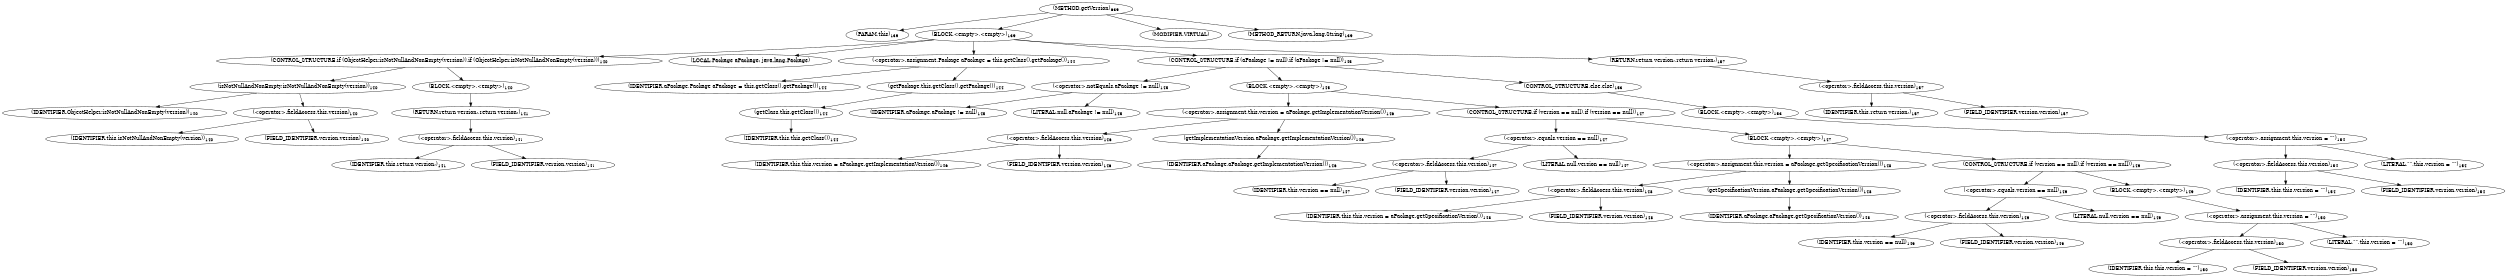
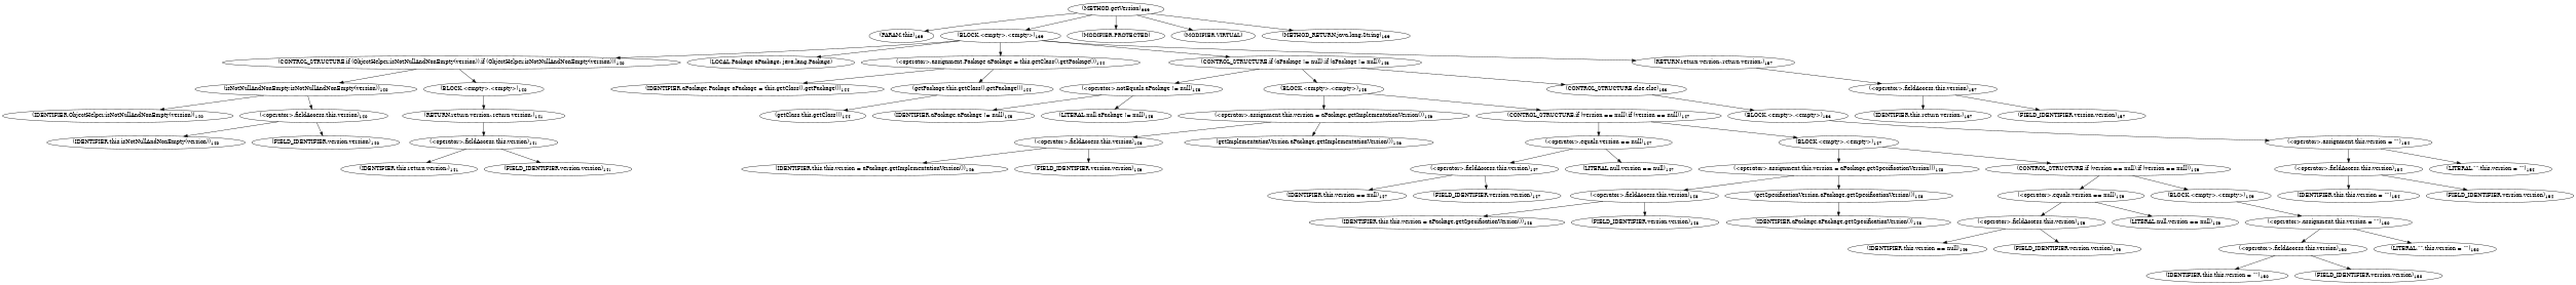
  digraph {
    n1 [label=<(METHOD,getVersion)<SUB>639</SUB>>]
    n2 [label=<(PARAM,this)<SUB>139</SUB>>]
    n3 [label=<(BLOCK,&lt;empty&gt;,&lt;empty&gt;)<SUB>139</SUB>>]
+   n4 [label=<(MODIFIER,PROTECTED)>]
    n5 [label=<(MODIFIER,VIRTUAL)>]
    n6 [label=<(METHOD_RETURN,java.lang.String)<SUB>139</SUB>>]
    n7 [label=<(CONTROL_STRUCTURE,if (ObjectHelper.isNotNullAndNonEmpty(version)),if (ObjectHelper.isNotNullAndNonEmpty(version)))<SUB>140</SUB>>]
    n8 [label=<(LOCAL,Package aPackage: java.lang.Package)>]
    n9 [label=<(&lt;operator&gt;.assignment,Package aPackage = this.getClass().getPackage())<SUB>144</SUB>>]
    n10 [label=<(CONTROL_STRUCTURE,if (aPackage != null),if (aPackage != null))<SUB>145</SUB>>]
    n11 [label=<(RETURN,return version;,return version;)<SUB>157</SUB>>]
    n12 [label=<(isNotNullAndNonEmpty,isNotNullAndNonEmpty(version))<SUB>140</SUB>>]
    n13 [label=<(BLOCK,&lt;empty&gt;,&lt;empty&gt;)<SUB>140</SUB>>]
    n14 [label=<(IDENTIFIER,aPackage,Package aPackage = this.getClass().getPackage())<SUB>144</SUB>>]
    n15 [label=<(getPackage,this.getClass().getPackage())<SUB>144</SUB>>]
    n16 [label=<(&lt;operator&gt;.notEquals,aPackage != null)<SUB>145</SUB>>]
    n17 [label=<(BLOCK,&lt;empty&gt;,&lt;empty&gt;)<SUB>145</SUB>>]
    n18 [label=<(CONTROL_STRUCTURE,else,else)<SUB>153</SUB>>]
    n19 [label=<(&lt;operator&gt;.fieldAccess,this.version)<SUB>157</SUB>>]
    n20 [label=<(IDENTIFIER,ObjectHelper,isNotNullAndNonEmpty(version))<SUB>140</SUB>>]
    n21 [label=<(&lt;operator&gt;.fieldAccess,this.version)<SUB>140</SUB>>]
    n22 [label=<(RETURN,return version;,return version;)<SUB>141</SUB>>]
    n23 [label=<(IDENTIFIER,this,isNotNullAndNonEmpty(version))<SUB>140</SUB>>]
    n24 [label=<(FIELD_IDENTIFIER,version,version)<SUB>140</SUB>>]
    n25 [label=<(&lt;operator&gt;.fieldAccess,this.version)<SUB>141</SUB>>]
    n26 [label=<(IDENTIFIER,this,return version;)<SUB>141</SUB>>]
    n27 [label=<(FIELD_IDENTIFIER,version,version)<SUB>141</SUB>>]
    n28 [label=<(getClass,this.getClass())<SUB>144</SUB>>]
-   n29 [label=<(IDENTIFIER,this,this.getClass())<SUB>144</SUB>>]
    n30 [label=<(IDENTIFIER,aPackage,aPackage != null)<SUB>145</SUB>>]
    n31 [label=<(LITERAL,null,aPackage != null)<SUB>145</SUB>>]
    n32 [label=<(&lt;operator&gt;.assignment,this.version = aPackage.getImplementationVersion())<SUB>146</SUB>>]
    n33 [label=<(CONTROL_STRUCTURE,if (version == null),if (version == null))<SUB>147</SUB>>]
    n34 [label=<(BLOCK,&lt;empty&gt;,&lt;empty&gt;)<SUB>153</SUB>>]
    n35 [label=<(&lt;operator&gt;.fieldAccess,this.version)<SUB>146</SUB>>]
    n36 [label=<(getImplementationVersion,aPackage.getImplementationVersion())<SUB>146</SUB>>]
    n37 [label=<(&lt;operator&gt;.equals,version == null)<SUB>147</SUB>>]
    n38 [label=<(BLOCK,&lt;empty&gt;,&lt;empty&gt;)<SUB>147</SUB>>]
    n39 [label=<(IDENTIFIER,this,this.version = aPackage.getImplementationVersion())<SUB>146</SUB>>]
    n40 [label=<(FIELD_IDENTIFIER,version,version)<SUB>146</SUB>>]
-   n41 [label=<(IDENTIFIER,aPackage,aPackage.getImplementationVersion())<SUB>146</SUB>>]
    n42 [label=<(&lt;operator&gt;.fieldAccess,this.version)<SUB>147</SUB>>]
    n43 [label=<(LITERAL,null,version == null)<SUB>147</SUB>>]
    n44 [label=<(&lt;operator&gt;.assignment,this.version = aPackage.getSpecificationVersion())<SUB>148</SUB>>]
    n45 [label=<(CONTROL_STRUCTURE,if (version == null),if (version == null))<SUB>149</SUB>>]
    n46 [label=<(IDENTIFIER,this,version == null)<SUB>147</SUB>>]
    n47 [label=<(FIELD_IDENTIFIER,version,version)<SUB>147</SUB>>]
    n48 [label=<(&lt;operator&gt;.fieldAccess,this.version)<SUB>148</SUB>>]
    n49 [label=<(getSpecificationVersion,aPackage.getSpecificationVersion())<SUB>148</SUB>>]
    n50 [label=<(&lt;operator&gt;.equals,version == null)<SUB>149</SUB>>]
    n51 [label=<(BLOCK,&lt;empty&gt;,&lt;empty&gt;)<SUB>149</SUB>>]
    n52 [label=<(IDENTIFIER,this,this.version = aPackage.getSpecificationVersion())<SUB>148</SUB>>]
    n53 [label=<(FIELD_IDENTIFIER,version,version)<SUB>148</SUB>>]
    n54 [label=<(IDENTIFIER,aPackage,aPackage.getSpecificationVersion())<SUB>148</SUB>>]
    n55 [label=<(&lt;operator&gt;.fieldAccess,this.version)<SUB>149</SUB>>]
    n56 [label=<(LITERAL,null,version == null)<SUB>149</SUB>>]
    n57 [label=<(&lt;operator&gt;.assignment,this.version = &quot;&quot;)<SUB>150</SUB>>]
    n58 [label=<(IDENTIFIER,this,version == null)<SUB>149</SUB>>]
    n59 [label=<(FIELD_IDENTIFIER,version,version)<SUB>149</SUB>>]
    n60 [label=<(&lt;operator&gt;.fieldAccess,this.version)<SUB>150</SUB>>]
    n61 [label=<(LITERAL,&quot;&quot;,this.version = &quot;&quot;)<SUB>150</SUB>>]
    n62 [label=<(IDENTIFIER,this,this.version = &quot;&quot;)<SUB>150</SUB>>]
    n63 [label=<(FIELD_IDENTIFIER,version,version)<SUB>150</SUB>>]
    n64 [label=<(&lt;operator&gt;.assignment,this.version = &quot;&quot;)<SUB>154</SUB>>]
    n65 [label=<(&lt;operator&gt;.fieldAccess,this.version)<SUB>154</SUB>>]
    n66 [label=<(LITERAL,&quot;&quot;,this.version = &quot;&quot;)<SUB>154</SUB>>]
    n67 [label=<(IDENTIFIER,this,this.version = &quot;&quot;)<SUB>154</SUB>>]
    n68 [label=<(FIELD_IDENTIFIER,version,version)<SUB>154</SUB>>]
    n69 [label=<(IDENTIFIER,this,return version;)<SUB>157</SUB>>]
    n70 [label=<(FIELD_IDENTIFIER,version,version)<SUB>157</SUB>>]
    n1 -> n2
    n1 -> n3
+   n1 -> n4
    n1 -> n5
    n1 -> n6
    n3 -> n7
    n3 -> n8
    n3 -> n9
    n3 -> n10
    n3 -> n11
    n7 -> n12
    n7 -> n13
    n9 -> n14
    n9 -> n15
    n10 -> n16
    n10 -> n17
    n10 -> n18
    n11 -> n19
    n12 -> n20
    n12 -> n21
    n13 -> n22
    n15 -> n28
    n16 -> n30
    n16 -> n31
    n17 -> n32
    n17 -> n33
    n18 -> n34
    n19 -> n69
    n19 -> n70
    n21 -> n23
    n21 -> n24
    n22 -> n25
    n25 -> n26
    n25 -> n27
-   n28 -> n29
    n32 -> n35
    n32 -> n36
    n33 -> n37
    n33 -> n38
    n34 -> n64
    n35 -> n39
    n35 -> n40
-   n36 -> n41
    n37 -> n42
    n37 -> n43
    n38 -> n44
    n38 -> n45
    n42 -> n46
    n42 -> n47
    n44 -> n48
    n44 -> n49
    n45 -> n50
    n45 -> n51
    n48 -> n52
    n48 -> n53
    n49 -> n54
    n50 -> n55
    n50 -> n56
    n51 -> n57
    n55 -> n58
    n55 -> n59
    n57 -> n60
    n57 -> n61
    n60 -> n62
    n60 -> n63
    n64 -> n65
    n64 -> n66
    n65 -> n67
    n65 -> n68
  }
